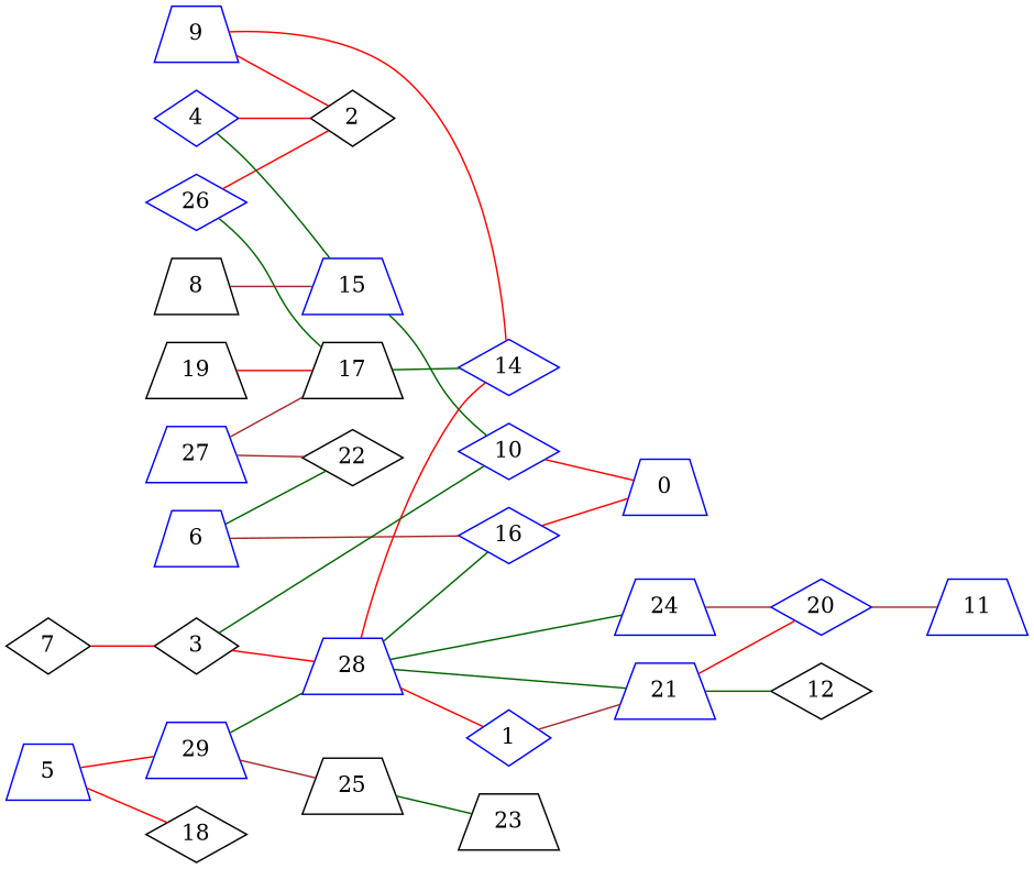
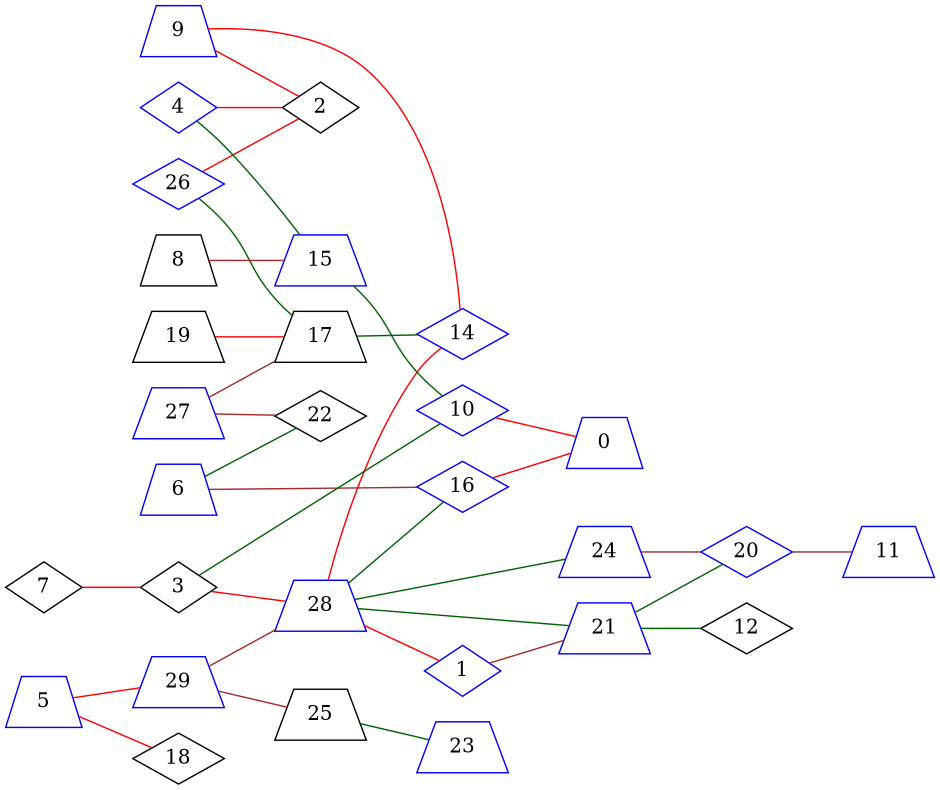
  digraph {
    rankdir=LR
    node [color=blue shape=trapezium]
    edge [color=red dir=none]
    26 [shape=diamond]
    2 [color=black shape=diamond]
    17 [color=black]
    28
    14 [shape=diamond]
    16 [shape=diamond]
    1 [shape=diamond]
    24
    21
    0
    20 [shape=diamond]
    12 [color=black shape=diamond]
    19 [color=black]
    6
    22 [color=black shape=diamond]
    3 [color=black shape=diamond]
    10 [shape=diamond]
    7 [color=black shape=diamond]
    27
    29
    25 [color=black]
    15
    11
-   23 [color=black]
+   23
    5
    18 [color=black shape=diamond]
    9
    8 [color=black]
    4 [shape=diamond]
    subgraph sub_1 {
      26
      2
      17
      28
      14
      16
      1
      24
      21
      0
      20
      12
      19
      6
      22
      3
      10
      7
      27
      29
      25
      15
      11
      23
      5
      18
      9
      8
      4
    }
    26 -> 2
    26 -> 17 [color=darkgreen]
    17 -> 14 [color=darkgreen]
    28 -> 14
    28 -> 16 [color=darkgreen]
    28 -> 1
    28 -> 24 [color=darkgreen]
    28 -> 21 [color=darkgreen]
    16 -> 0
    1 -> 21 [color=brown]
    24 -> 20 [color=brown]
-   21 -> 20
+   21 -> 20 [color=darkgreen]
    21 -> 12 [color=darkgreen]
    20 -> 11 [color=brown]
    19 -> 17
    6 -> 16 [color=brown]
    6 -> 22 [color=darkgreen]
    3 -> 28
    3 -> 10 [color=darkgreen]
    10 -> 0
    7 -> 3
    27 -> 17 [color=brown]
    27 -> 22 [color=brown]
-   29 -> 28 [color=darkgreen]
+   29 -> 28 [color=brown]
    29 -> 25 [color=brown]
    25 -> 23 [color=darkgreen]
    15 -> 10 [color=darkgreen]
    5 -> 29
    5 -> 18
    9 -> 2
    9 -> 14
    8 -> 15 [color=brown]
    4 -> 2
    4 -> 15 [color=darkgreen]
  }
